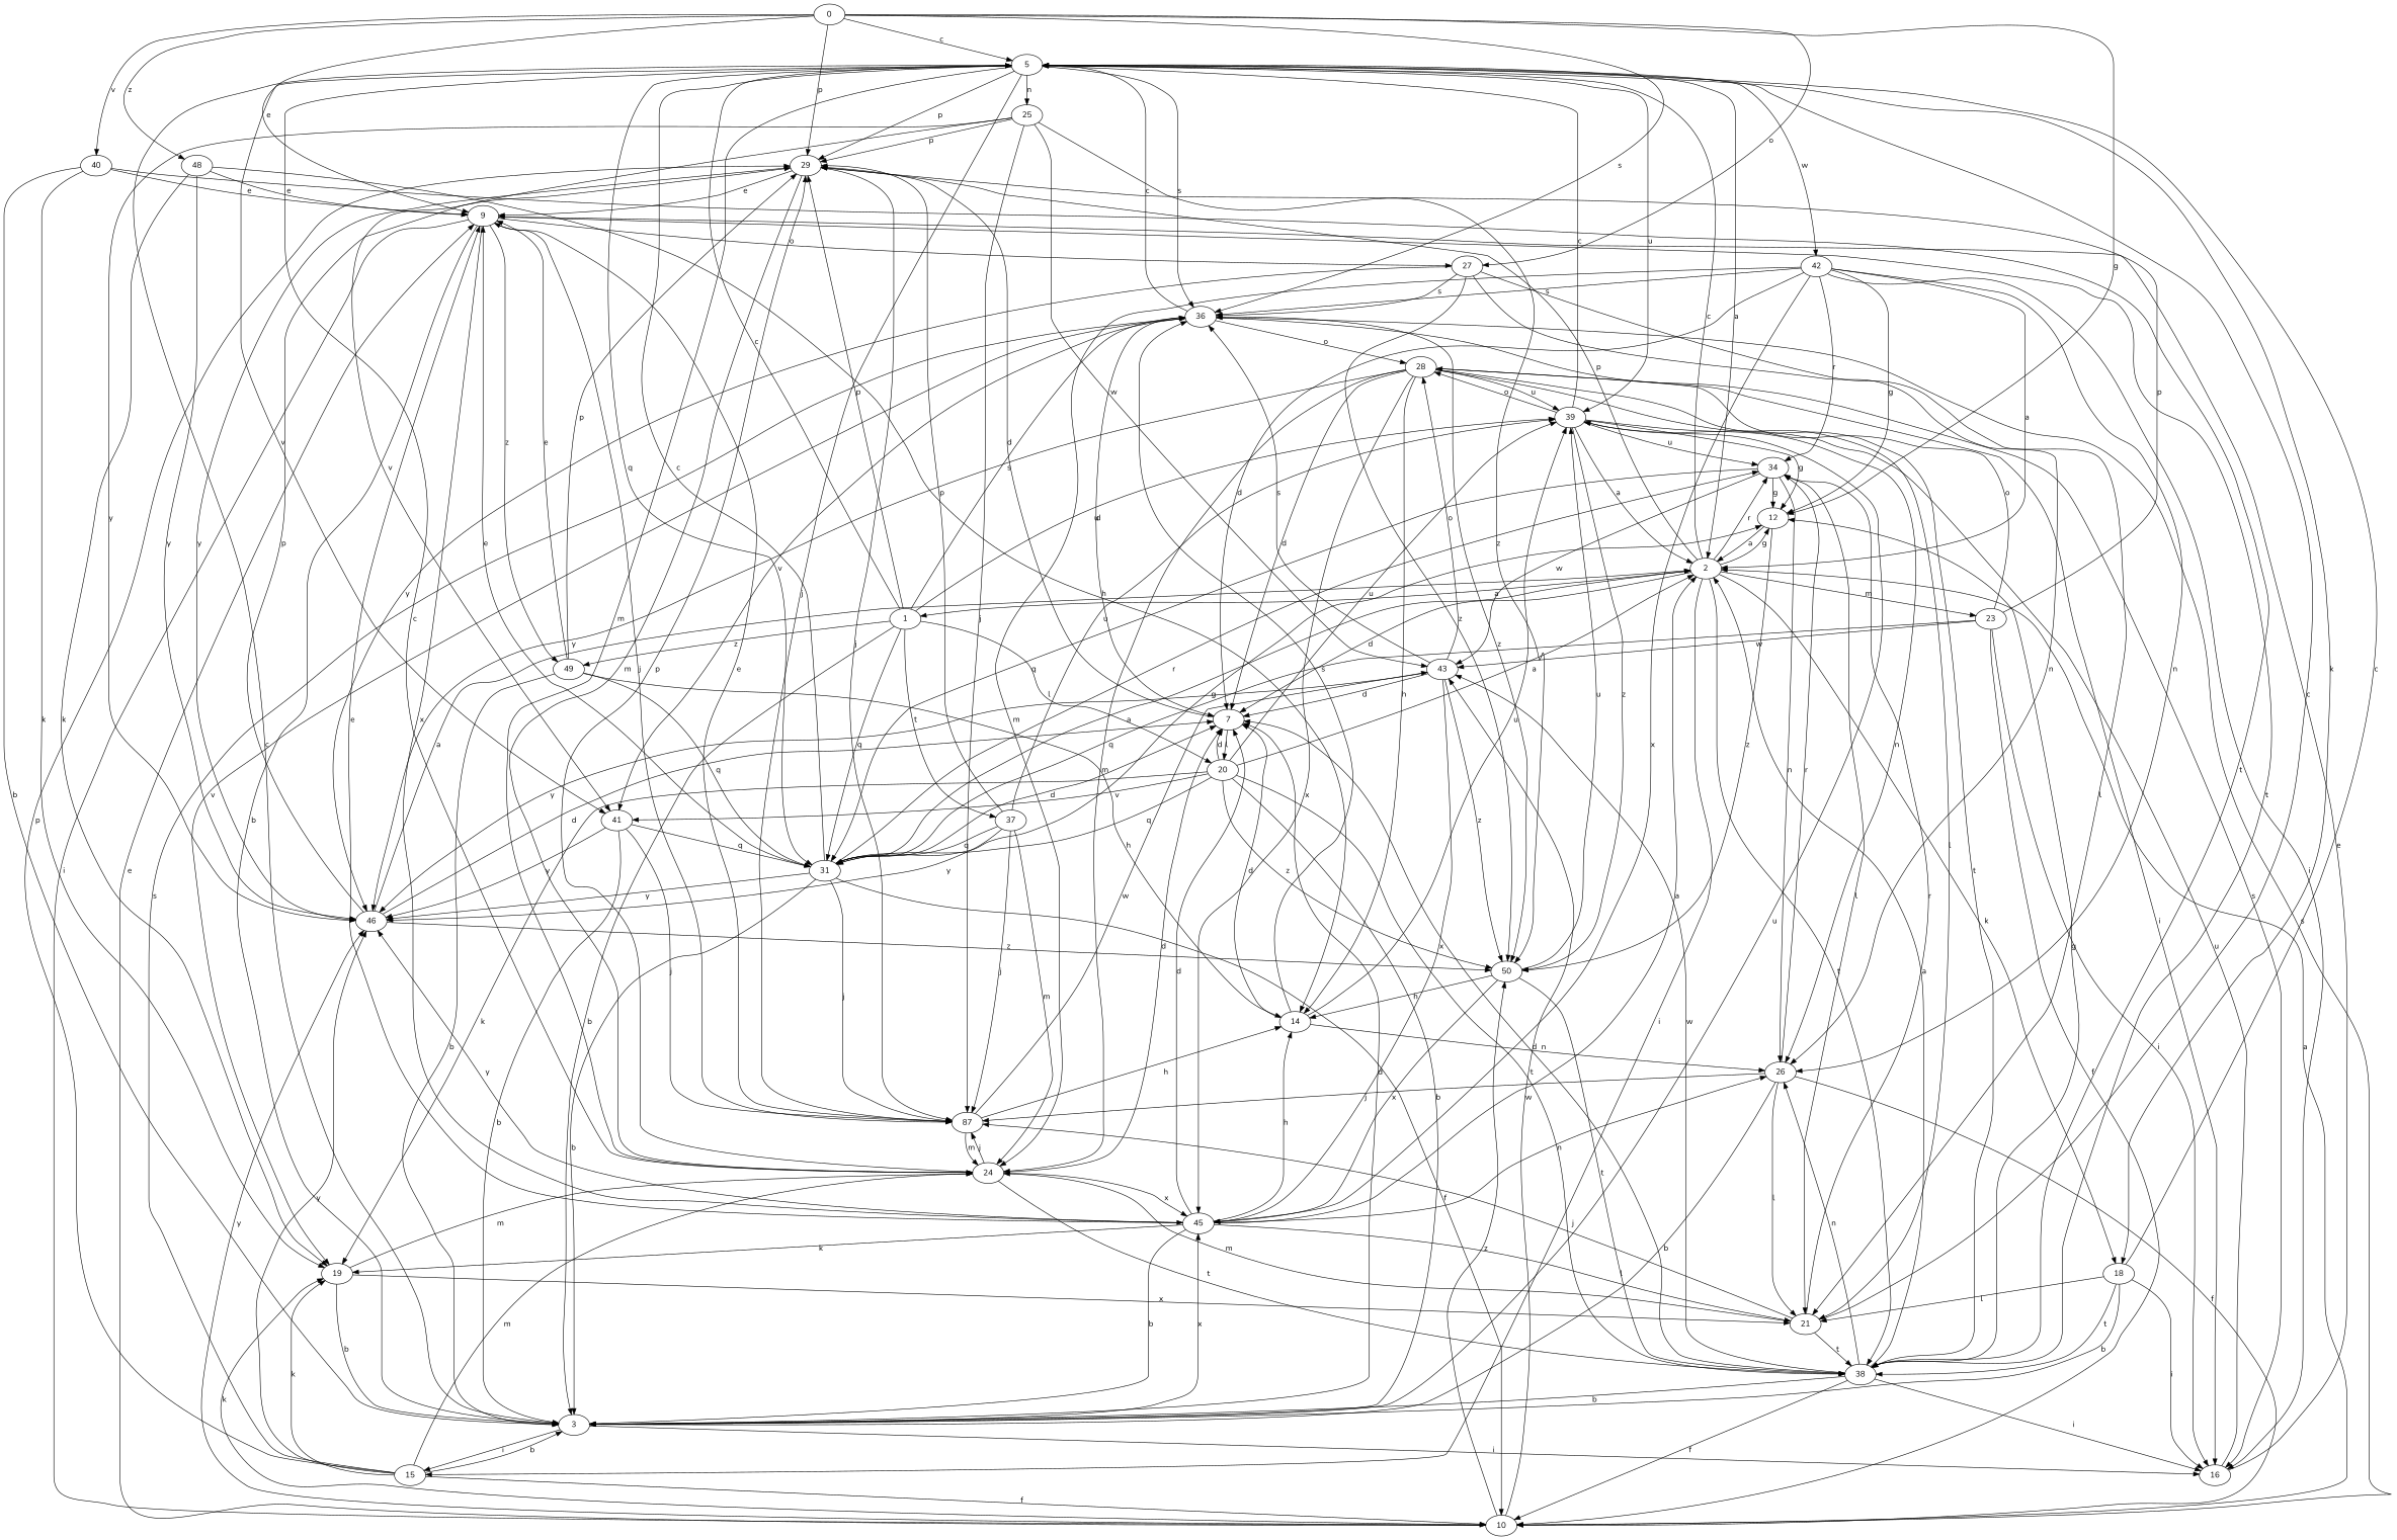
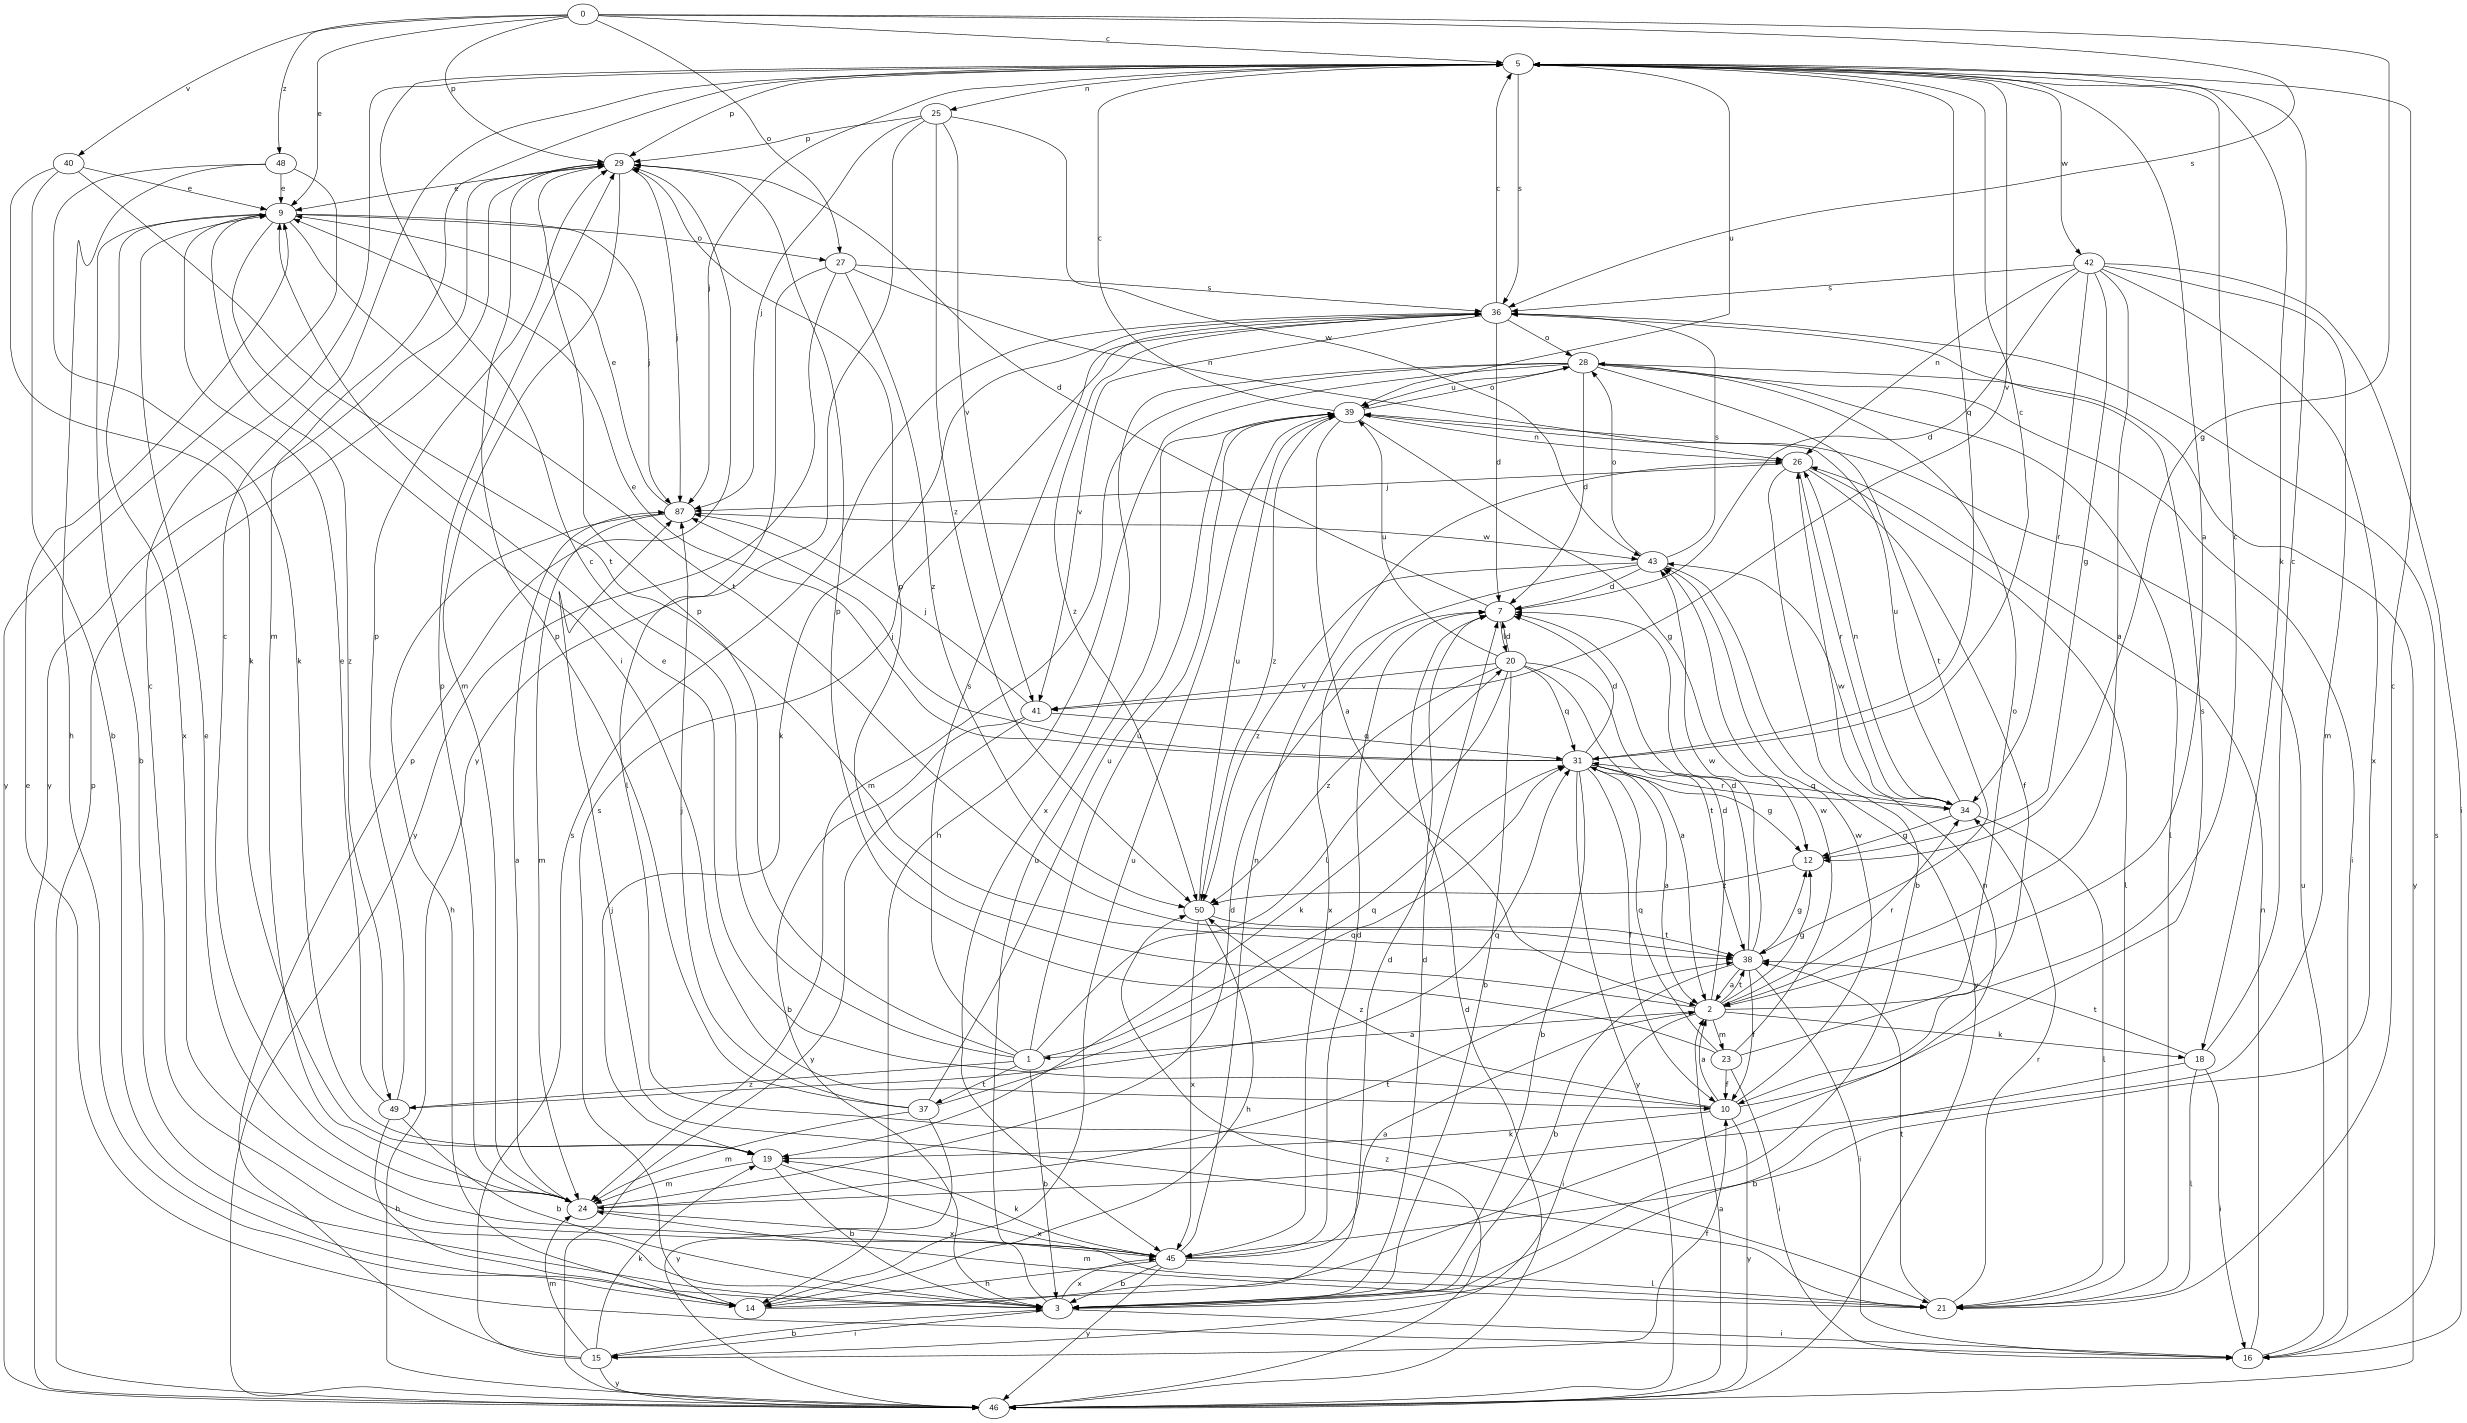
  strict digraph {
    fontname=Nunito
    node [fontname=Nunito]
    edge [fontname=Nunito]
    0
    5
    9
    12
    27
    29
    36
    40
    48
    31
    39
    2
    18
    n14 [label=87]
    24
    25
    41
    42
    3
    49
    38
    45
    10
    50
    46
    26
    21
    7
    16
    19
    28
    14
    1
    20
    37
    15
    34
    23
    43
    0 -> 5 [label=c]
    0 -> 9 [label=e]
    0 -> 12 [label=g]
    0 -> 27 [label=o]
    0 -> 29 [label=p]
    0 -> 36 [label=s]
    0 -> 40 [label=v]
    0 -> 48 [label=z]
    5 -> 29 [label=p]
    5 -> 36 [label=s]
    5 -> 31 [label=q]
    5 -> 39 [label=u]
    5 -> 2 [label=a]
    5 -> 18 [label=k]
    5 -> n14 [label=j]
    5 -> 24 [label=m]
    5 -> 25 [label=n]
    5 -> 41 [label=v]
    5 -> 42 [label=w]
    9 -> 27 [label=o]
    9 -> n14 [label=j]
    9 -> 3 [label=b]
    9 -> 49 [label=z]
    9 -> 38 [label=t]
    9 -> 45 [label=x]
    9 -> 10 [label=i]
-   12 -> 2 [label=a]
    12 -> 50 [label=z]
    27 -> 36 [label=s]
    27 -> 50 [label=z]
    27 -> 46 [label=y]
    27 -> 26 [label=n]
    27 -> 21 [label=l]
    29 -> 9 [label=e]
    29 -> n14 [label=j]
    29 -> 24 [label=m]
    29 -> 46 [label=y]
    36 -> 5 [label=c]
    36 -> 41 [label=v]
    36 -> 50 [label=z]
    36 -> 7 [label=d]
    36 -> 16 [label=s]
-   36 -> 19 [label=v]
+   36 -> 19 [label=k]
    36 -> 28 [label=o]
    40 -> 9 [label=e]
    40 -> 3 [label=b]
    40 -> 38 [label=t]
    40 -> 19 [label=k]
    48 -> 9 [label=e]
    48 -> 46 [label=y]
    48 -> 19 [label=k]
    48 -> 14 [label=h]
    31 -> 5 [label=c]
    31 -> 9 [label=e]
    31 -> 12 [label=g]
    31 -> 2 [label=a]
    31 -> n14 [label=j]
    31 -> 3 [label=b]
    31 -> 10 [label=f]
    31 -> 46 [label=y]
    31 -> 7 [label=d]
    31 -> 34 [label=r]
    39 -> 5 [label=c]
    39 -> 12 [label=g]
    39 -> 2 [label=a]
    39 -> 50 [label=z]
    39 -> 26 [label=n]
    39 -> 28 [label=o]
    2 -> 5 [label=c]
    2 -> 12 [label=g]
    2 -> 29 [label=p]
    2 -> 18 [label=k]
    2 -> 38 [label=t]
    2 -> 7 [label=d]
    2 -> 1 [label=a]
    2 -> 15 [label=i]
    2 -> 34 [label=r]
    2 -> 23 [label=m]
    18 -> 5 [label=c]
    18 -> 3 [label=b]
    18 -> 38 [label=t]
    18 -> 21 [label=l]
    18 -> 16 [label=i]
    n14 -> 9 [label=e]
    n14 -> 24 [label=m]
    n14 -> 14 [label=h]
    n14 -> 43 [label=w]
    24 -> 5 [label=c]
    24 -> 29 [label=p]
-   24 -> n14 [label=j]
+   24 -> n14 [label=a]
    24 -> 38 [label=t]
    24 -> 45 [label=x]
    24 -> 7 [label=d]
    25 -> 29 [label=p]
    25 -> n14 [label=j]
    25 -> 41 [label=v]
    25 -> 50 [label=z]
    25 -> 46 [label=y]
    25 -> 43 [label=w]
    41 -> 31 [label=q]
    41 -> n14 [label=j]
    41 -> 3 [label=b]
    41 -> 46 [label=y]
    42 -> 12 [label=g]
    42 -> 36 [label=s]
    42 -> 2 [label=a]
    42 -> 24 [label=m]
    42 -> 45 [label=x]
    42 -> 26 [label=n]
    42 -> 7 [label=d]
    42 -> 16 [label=i]
    42 -> 34 [label=r]
    3 -> 5 [label=c]
    3 -> 39 [label=u]
    3 -> 45 [label=x]
    3 -> 7 [label=d]
    3 -> 16 [label=i]
    3 -> 15 [label=i]
    49 -> 9 [label=e]
    49 -> 29 [label=p]
    49 -> 31 [label=q]
    49 -> 3 [label=b]
    49 -> 14 [label=h]
    38 -> 12 [label=g]
    38 -> 2 [label=a]
    38 -> 3 [label=b]
    38 -> 10 [label=f]
    38 -> 7 [label=d]
    38 -> 16 [label=i]
    38 -> 43 [label=w]
    45 -> 9 [label=e]
    45 -> 2 [label=a]
    45 -> 3 [label=b]
    45 -> 46 [label=y]
    45 -> 26 [label=n]
    45 -> 21 [label=l]
    45 -> 7 [label=d]
    45 -> 19 [label=k]
    45 -> 14 [label=h]
    10 -> 9 [label=e]
    10 -> 36 [label=s]
    10 -> 2 [label=a]
    10 -> 50 [label=z]
    10 -> 46 [label=y]
    10 -> 19 [label=k]
    10 -> 43 [label=w]
    50 -> 39 [label=u]
    50 -> 38 [label=t]
    50 -> 45 [label=x]
    50 -> 14 [label=h]
    46 -> 29 [label=p]
    46 -> 2 [label=a]
    46 -> 50 [label=z]
    46 -> 7 [label=d]
    26 -> n14 [label=j]
    26 -> 3 [label=b]
    26 -> 10 [label=f]
    26 -> 21 [label=l]
    26 -> 34 [label=r]
    21 -> 5 [label=c]
    21 -> n14 [label=j]
    21 -> 24 [label=m]
    21 -> 38 [label=t]
    21 -> 34 [label=r]
    7 -> 29 [label=d]
    7 -> 20 [label=l]
    16 -> 9 [label=e]
    16 -> 39 [label=u]
-   38 -> 26 [label=n]
+   16 -> 26 [label=n]
    19 -> 24 [label=m]
    19 -> 3 [label=b]
    19 -> 21 [label=x]
    28 -> 39 [label=u]
    28 -> 24 [label=m]
    28 -> 38 [label=t]
    28 -> 45 [label=x]
    28 -> 46 [label=y]
    28 -> 21 [label=l]
    28 -> 7 [label=d]
    28 -> 16 [label=i]
    28 -> 14 [label=h]
    14 -> 36 [label=s]
    14 -> 39 [label=u]
    14 -> 26 [label=n]
    14 -> 7 [label=d]
    1 -> 5 [label=c]
    1 -> 29 [label=p]
    1 -> 36 [label=s]
    1 -> 31 [label=q]
    1 -> 39 [label=u]
    1 -> 3 [label=b]
    1 -> 49 [label=z]
    1 -> 20 [label=l]
    1 -> 37 [label=t]
    20 -> 31 [label=q]
    20 -> 39 [label=u]
    20 -> 2 [label=a]
    20 -> 41 [label=v]
    20 -> 3 [label=b]
    20 -> 38 [label=t]
    20 -> 50 [label=z]
    20 -> 7 [label=d]
    20 -> 19 [label=k]
    37 -> 29 [label=p]
    37 -> 31 [label=q]
    37 -> 39 [label=u]
    37 -> n14 [label=j]
    37 -> 24 [label=m]
    37 -> 46 [label=y]
    15 -> 29 [label=p]
    15 -> 36 [label=s]
    15 -> 24 [label=m]
    15 -> 3 [label=b]
    15 -> 10 [label=f]
    15 -> 46 [label=y]
    15 -> 19 [label=k]
    34 -> 12 [label=g]
    34 -> 31 [label=q]
-   39 -> 34 [label=u]
+   34 -> 39 [label=u]
    34 -> 26 [label=n]
    34 -> 21 [label=l]
    34 -> 43 [label=w]
    23 -> 29 [label=p]
    23 -> 31 [label=q]
    23 -> 10 [label=f]
    23 -> 16 [label=i]
    23 -> 28 [label=o]
    23 -> 43 [label=w]
    43 -> 36 [label=s]
    43 -> 45 [label=x]
    43 -> 50 [label=z]
    43 -> 46 [label=y]
    43 -> 7 [label=d]
    43 -> 28 [label=o]
  }
